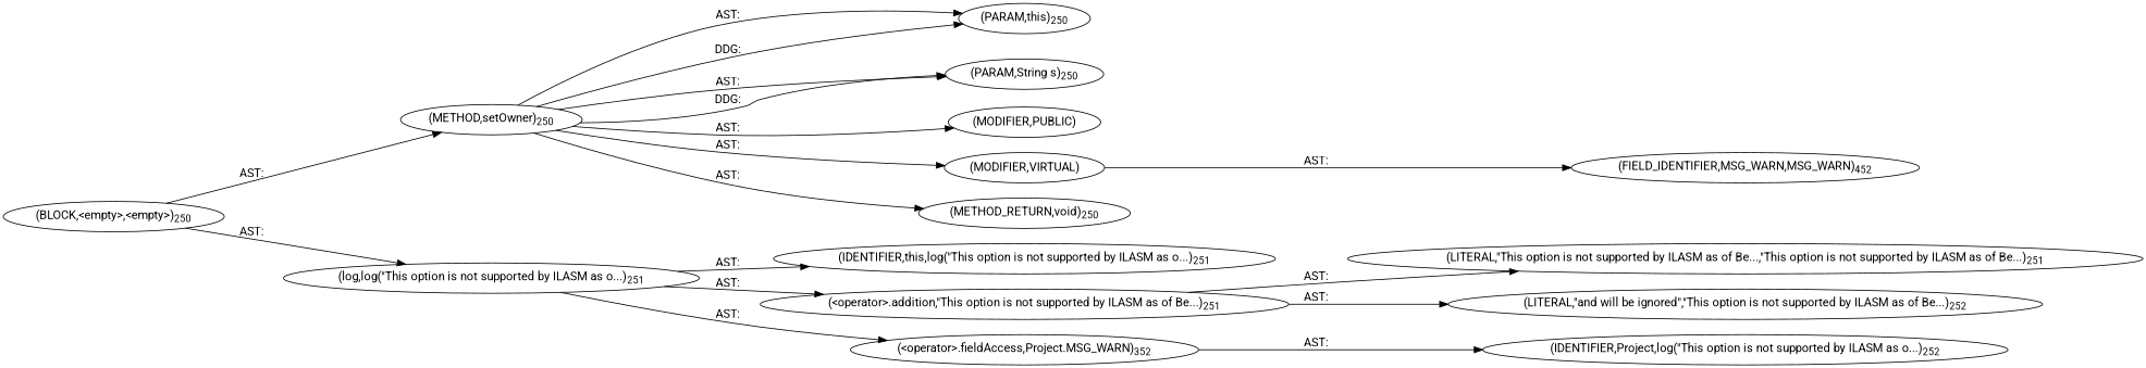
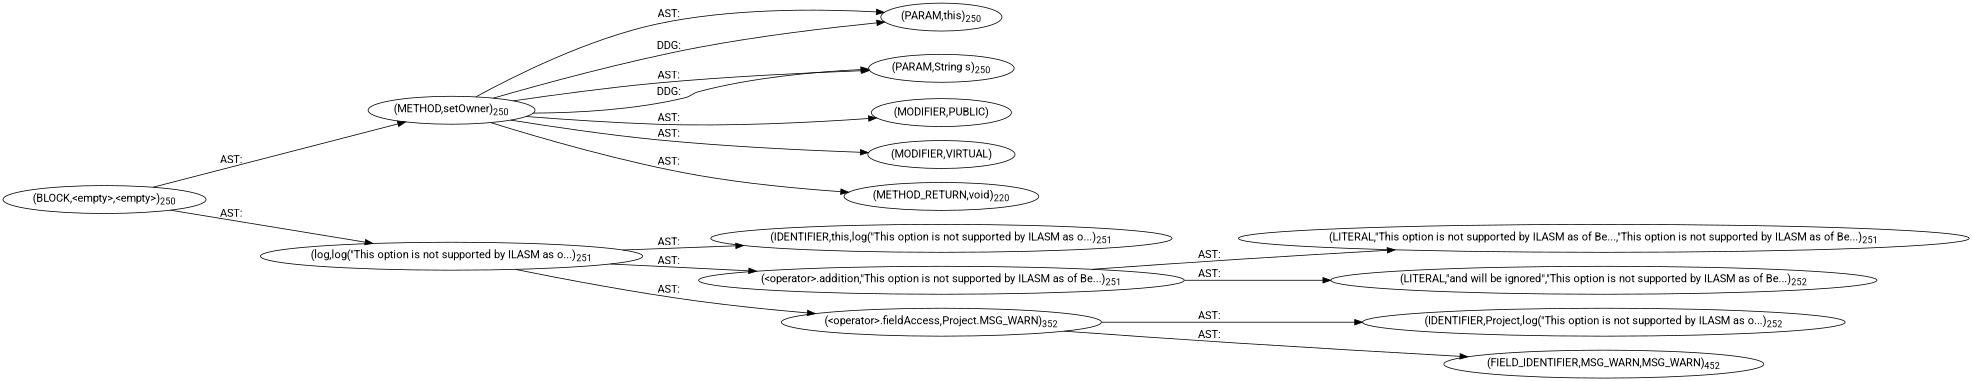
  digraph {
    fontname=Roboto
    rankdir=LR
    node [fontname=Roboto]
    edge [fontname=Roboto]
    n1 [label=<(METHOD,setOwner)<SUB>250</SUB>>]
    n2 [label=<(PARAM,this)<SUB>250</SUB>>]
    n3 [label=<(PARAM,String s)<SUB>250</SUB>>]
    n4 [label=<(MODIFIER,PUBLIC)>]
    n5 [label=<(MODIFIER,VIRTUAL)>]
-   n6 [label=<(METHOD_RETURN,void)<SUB>250</SUB>>]
+   n6 [label=<(METHOD_RETURN,void)<SUB>220</SUB>>]
    n7 [label=<(BLOCK,&lt;empty&gt;,&lt;empty&gt;)<SUB>250</SUB>>]
    n8 [label=<(log,log(&quot;This option is not supported by ILASM as o...)<SUB>251</SUB>>]
    n9 [label=<(IDENTIFIER,this,log(&quot;This option is not supported by ILASM as o...)<SUB>251</SUB>>]
    n10 [label=<(&lt;operator&gt;.addition,&quot;This option is not supported by ILASM as of Be...)<SUB>251</SUB>>]
    n11 [label=<(&lt;operator&gt;.fieldAccess,Project.MSG_WARN)<SUB>352</SUB>>]
    n12 [label=<(LITERAL,&quot;This option is not supported by ILASM as of Be...,&quot;This option is not supported by ILASM as of Be...)<SUB>251</SUB>>]
    n13 [label=<(LITERAL,&quot;and will be ignored&quot;,&quot;This option is not supported by ILASM as of Be...)<SUB>252</SUB>>]
    n14 [label=<(IDENTIFIER,Project,log(&quot;This option is not supported by ILASM as o...)<SUB>252</SUB>>]
    n15 [label=<(FIELD_IDENTIFIER,MSG_WARN,MSG_WARN)<SUB>452</SUB>>]
    n1 -> n2 [label="AST: "]
    n1 -> n2 [label="DDG: "]
    n1 -> n3 [label="AST: "]
    n1 -> n3 [label="DDG: "]
    n1 -> n4 [label="AST: "]
    n1 -> n5 [label="AST: "]
    n1 -> n6 [label="AST: "]
    n7 -> n1 [label="AST: "]
    n7 -> n8 [label="AST: "]
    n8 -> n9 [label="AST: "]
    n8 -> n10 [label="AST: "]
    n8 -> n11 [label="AST: "]
    n10 -> n12 [label="AST: "]
    n10 -> n13 [label="AST: "]
    n11 -> n14 [label="AST: "]
-   n5 -> n15 [label="AST: "]
+   n11 -> n15 [label="AST: "]
  }
